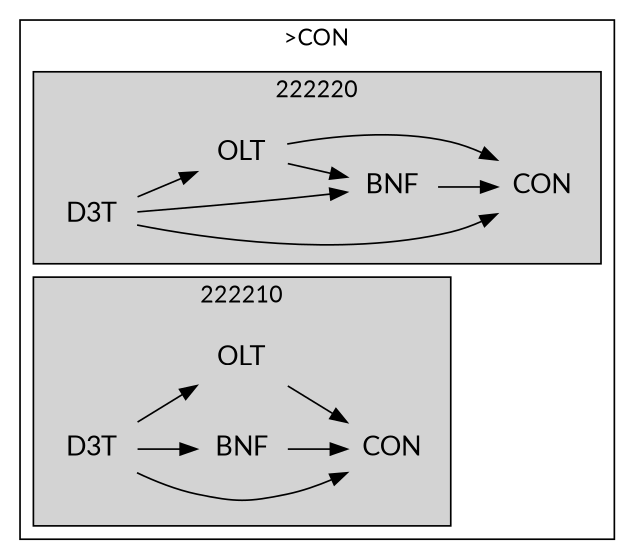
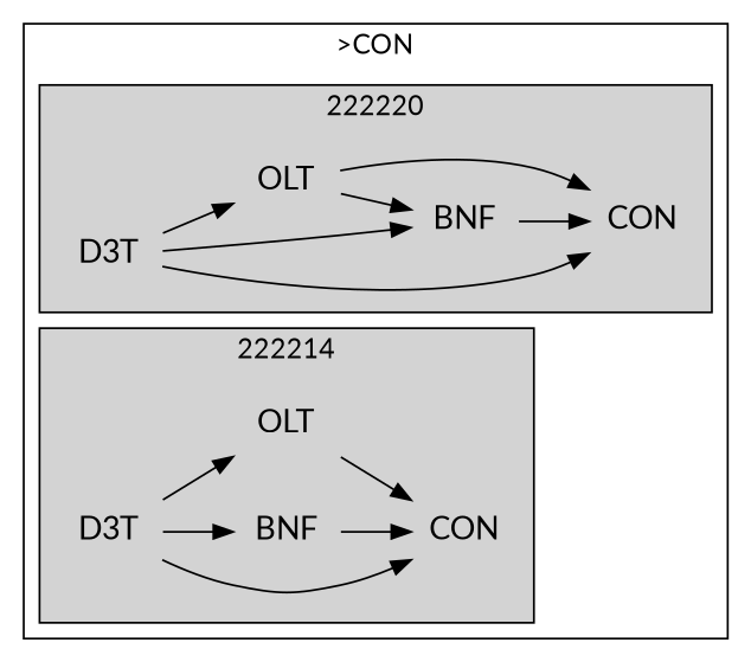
  strict digraph {
    compound=false
    labelloc=t
    rankdir=LR
    fontname=Lato
    node [fontsize=16 shape=plaintext fontname=Lato]
    edge [fontname=Lato]
    n1 [label=CON]
    n2 [label=BNF]
    n3 [label=D3T]
    n4 [label=OLT]
    n5 [label=CON]
    n6 [label=BNF]
    n7 [label=D3T]
    n8 [label=OLT]
    subgraph cluster_1 {
      label=">CON"
      subgraph cluster_2 {
        label=222220
        style=filled
        n1
        n2
        n3
        n4
      }
      subgraph cluster_3 {
-       label=222210
+       label=222214
        style=filled
        n5
        n6
        n7
        n8
      }
    }
    n2 -> n1
    n3 -> n1
    n3 -> n2
    n3 -> n4
    n4 -> n1
    n4 -> n2
    n6 -> n5
    n7 -> n5
    n7 -> n6
    n7 -> n8
    n8 -> n5
  }
